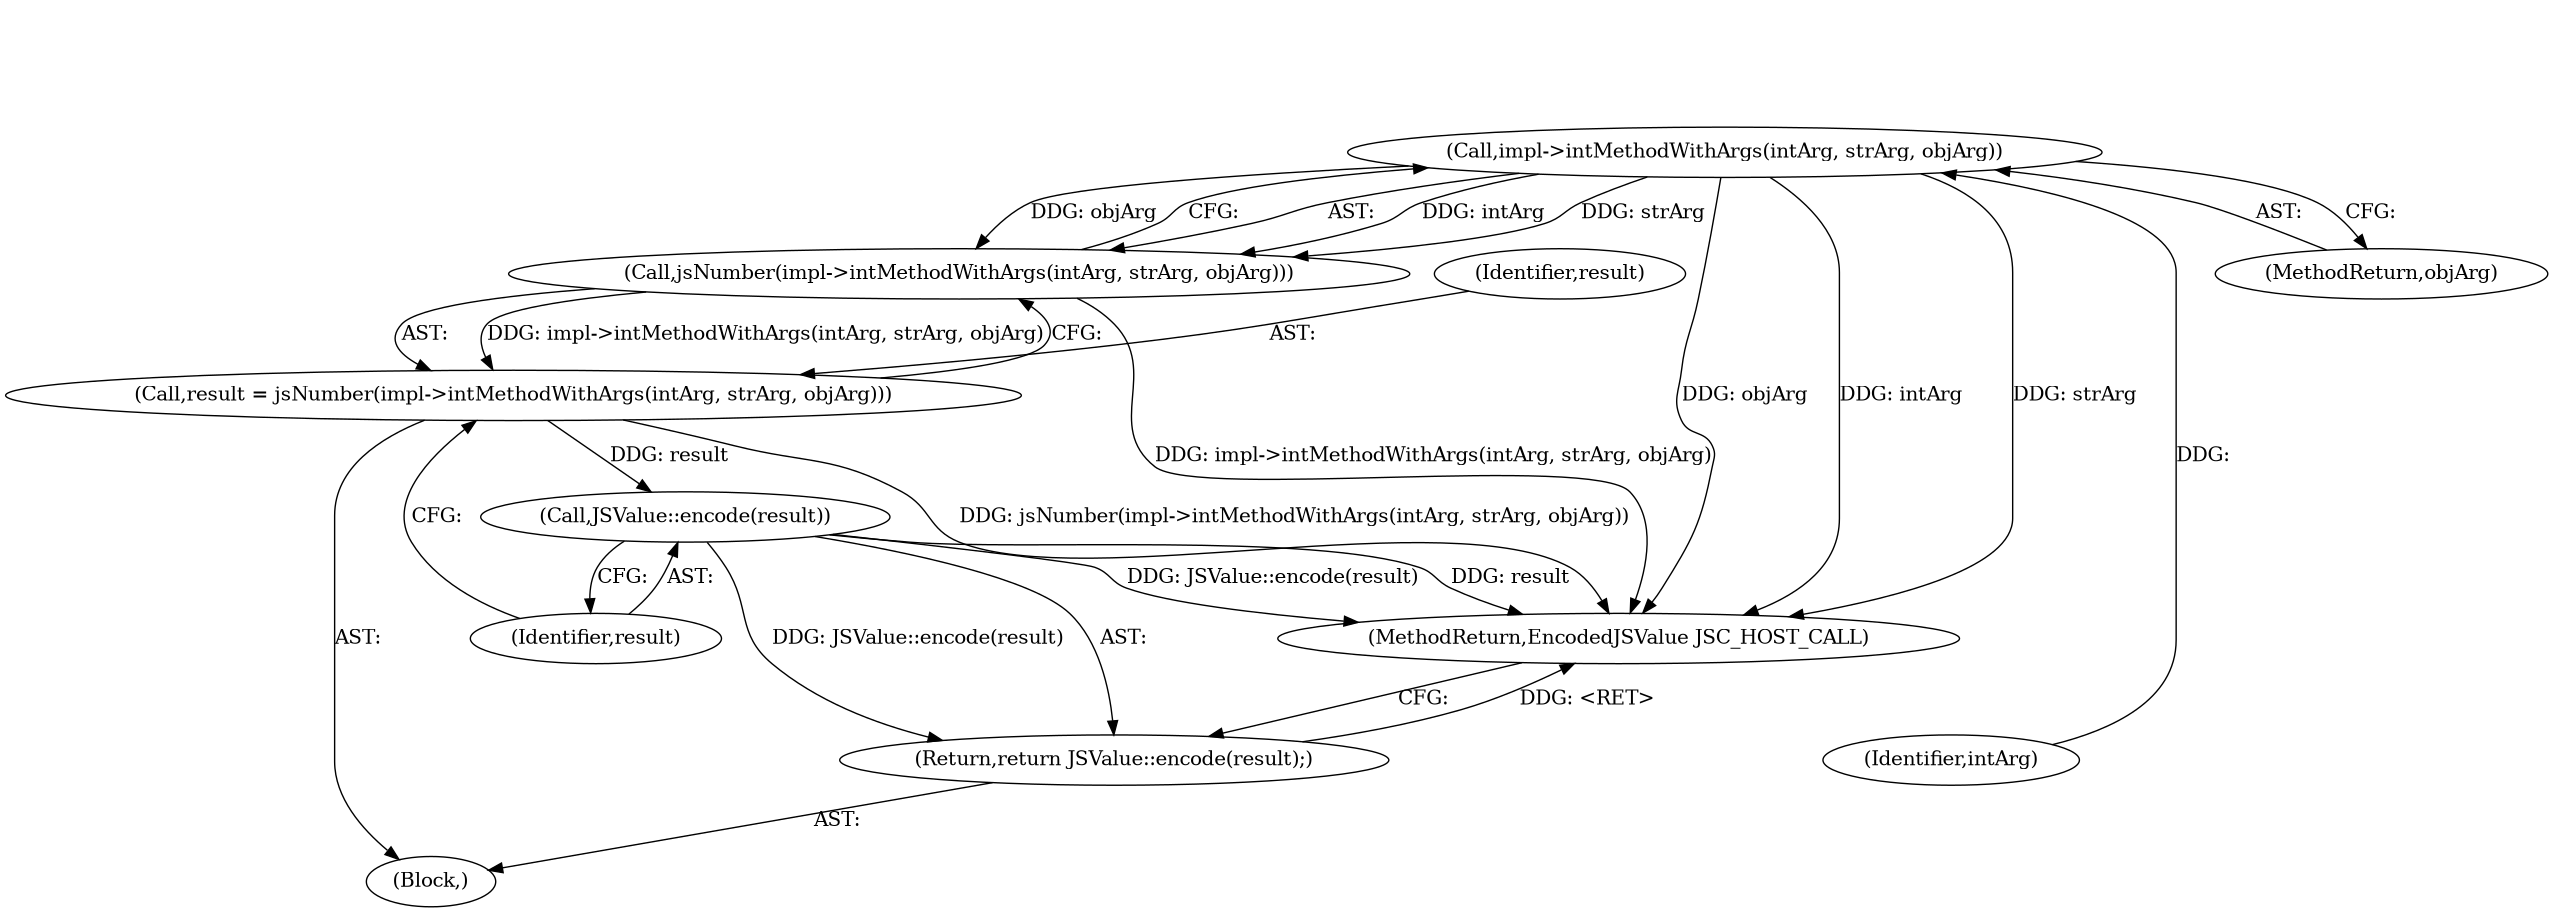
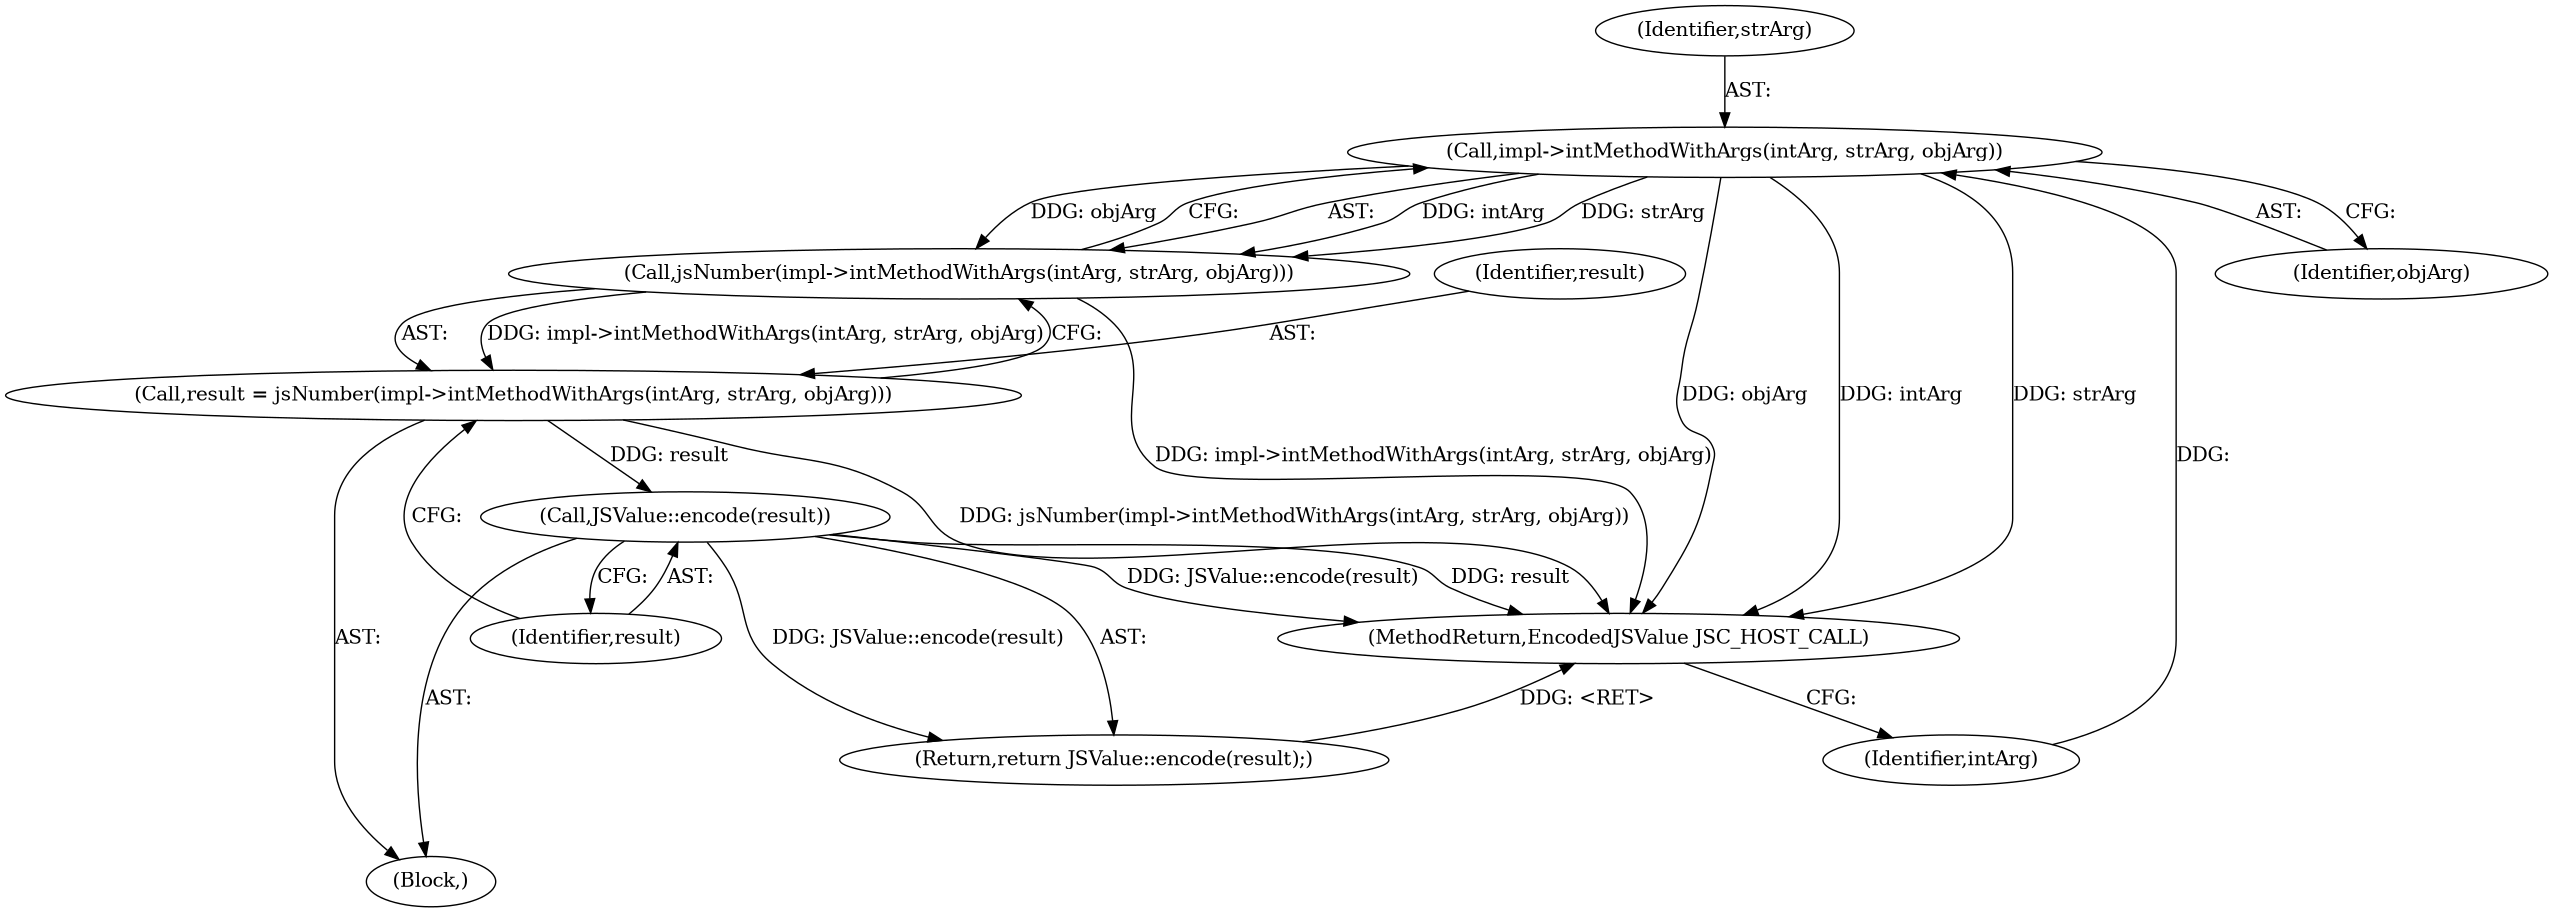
  digraph {
    n1 [label="(Call,impl->intMethodWithArgs(intArg, strArg, objArg))"]
    n2 [label="(Call,jsNumber(impl->intMethodWithArgs(intArg, strArg, objArg)))"]
    n3 [label="(MethodReturn,EncodedJSValue JSC_HOST_CALL)"]
-   n4 [label="(MethodReturn,objArg)"]
+   n4 [label="(Identifier,objArg)"]
    n5 [label="(Call,result = jsNumber(impl->intMethodWithArgs(intArg, strArg, objArg)))"]
    n6 [label="(Return,return JSValue::encode(result);)"]
    n7 [label="(Call,JSValue::encode(result))"]
    n8 [label="(Block,)"]
    n9 [label="(Identifier,result)"]
    n10 [label="(Identifier,result)"]
+   n11 [label="(Identifier,strArg)"]
    n12 [label="(Identifier,intArg)"]
    n1 -> n2 [label="AST: "]
    n1 -> n2 [label="DDG: intArg"]
    n1 -> n2 [label="DDG: strArg"]
    n1 -> n2 [label="DDG: objArg"]
    n1 -> n3 [label="DDG: objArg"]
    n1 -> n3 [label="DDG: intArg"]
    n1 -> n3 [label="DDG: strArg"]
    n1 -> n4 [label="CFG: "]
    n2 -> n1 [label="CFG: "]
    n2 -> n3 [label="DDG: impl->intMethodWithArgs(intArg, strArg, objArg)"]
    n2 -> n5 [label="AST: "]
    n2 -> n5 [label="DDG: impl->intMethodWithArgs(intArg, strArg, objArg)"]
-   n3 -> n6 [label="CFG: "]
+   n3 -> n12 [label="CFG: "]
    n4 -> n1 [label="AST: "]
    n5 -> n2 [label="CFG: "]
    n5 -> n3 [label="DDG: jsNumber(impl->intMethodWithArgs(intArg, strArg, objArg))"]
    n5 -> n7 [label="DDG: result"]
    n5 -> n8 [label="AST: "]
    n6 -> n3 [label="DDG: <RET>"]
-   n6 -> n8 [label="AST: "]
+   n7 -> n8 [label="AST: "]
    n7 -> n3 [label="DDG: JSValue::encode(result)"]
    n7 -> n3 [label="DDG: result"]
    n7 -> n6 [label="AST: "]
    n7 -> n6 [label="DDG: JSValue::encode(result)"]
    n7 -> n9 [label="CFG: "]
    n9 -> n5 [label="CFG: "]
    n9 -> n7 [label="AST: "]
    n10 -> n5 [label="AST: "]
+   n11 -> n1 [label="AST: "]
    n12 -> n1 [label="DDG: "]
  }
